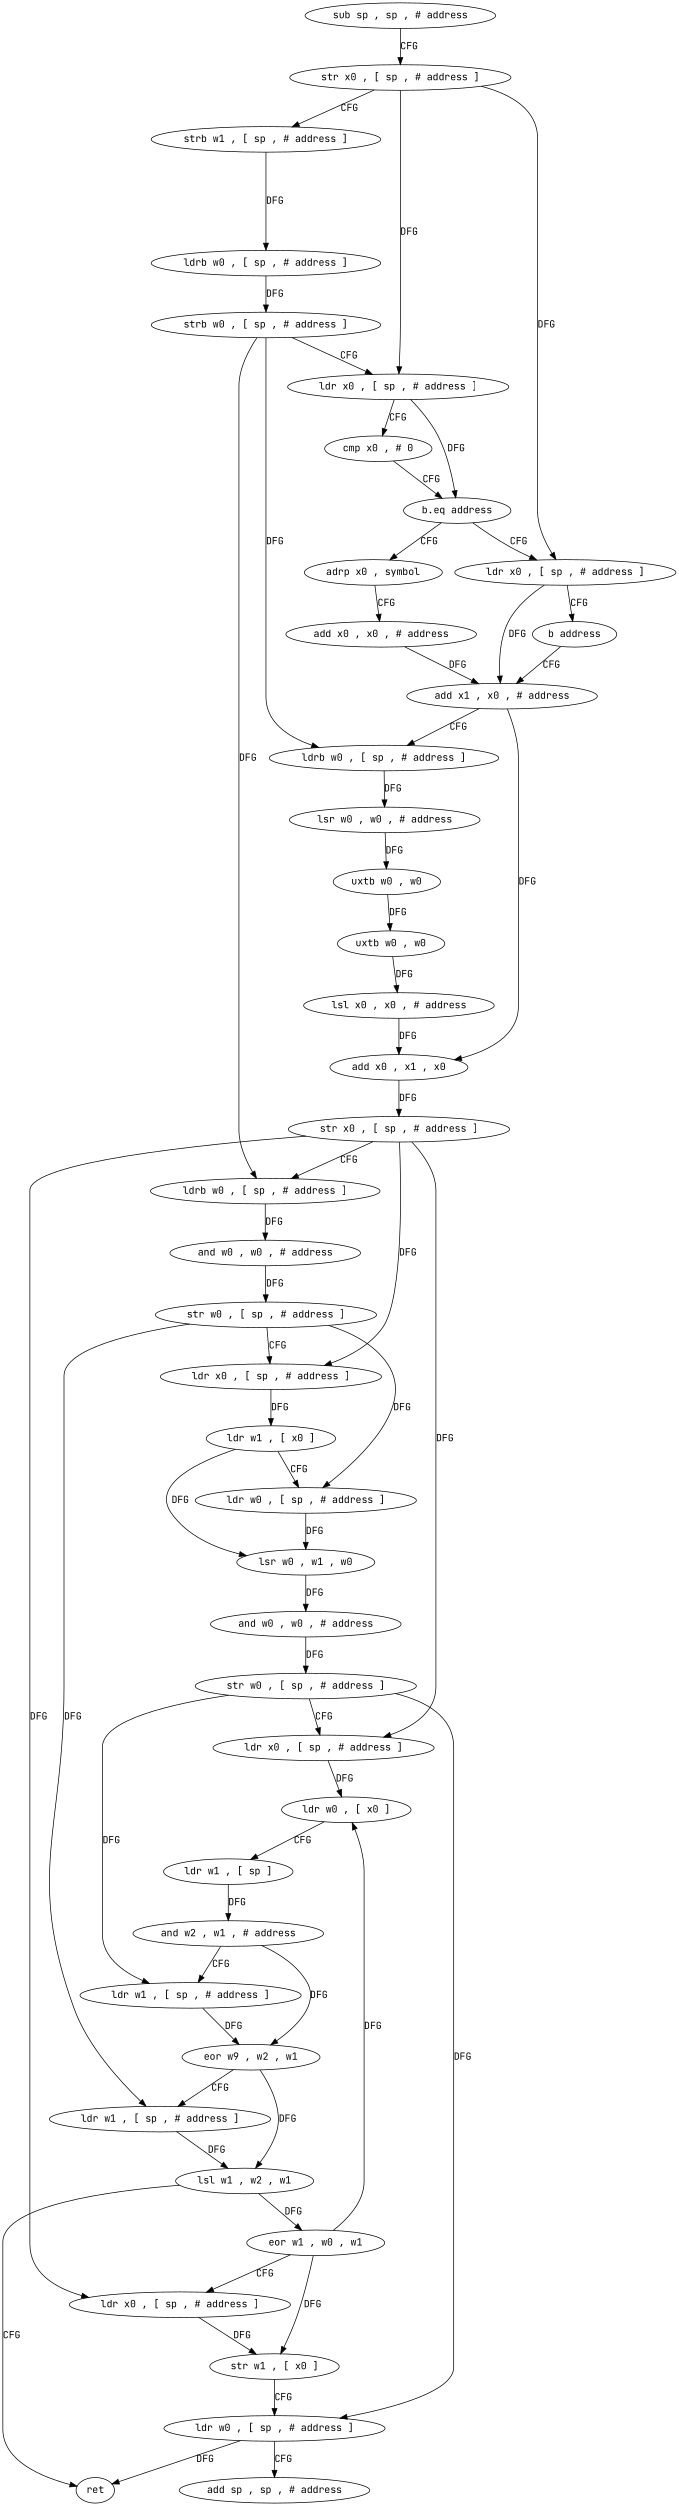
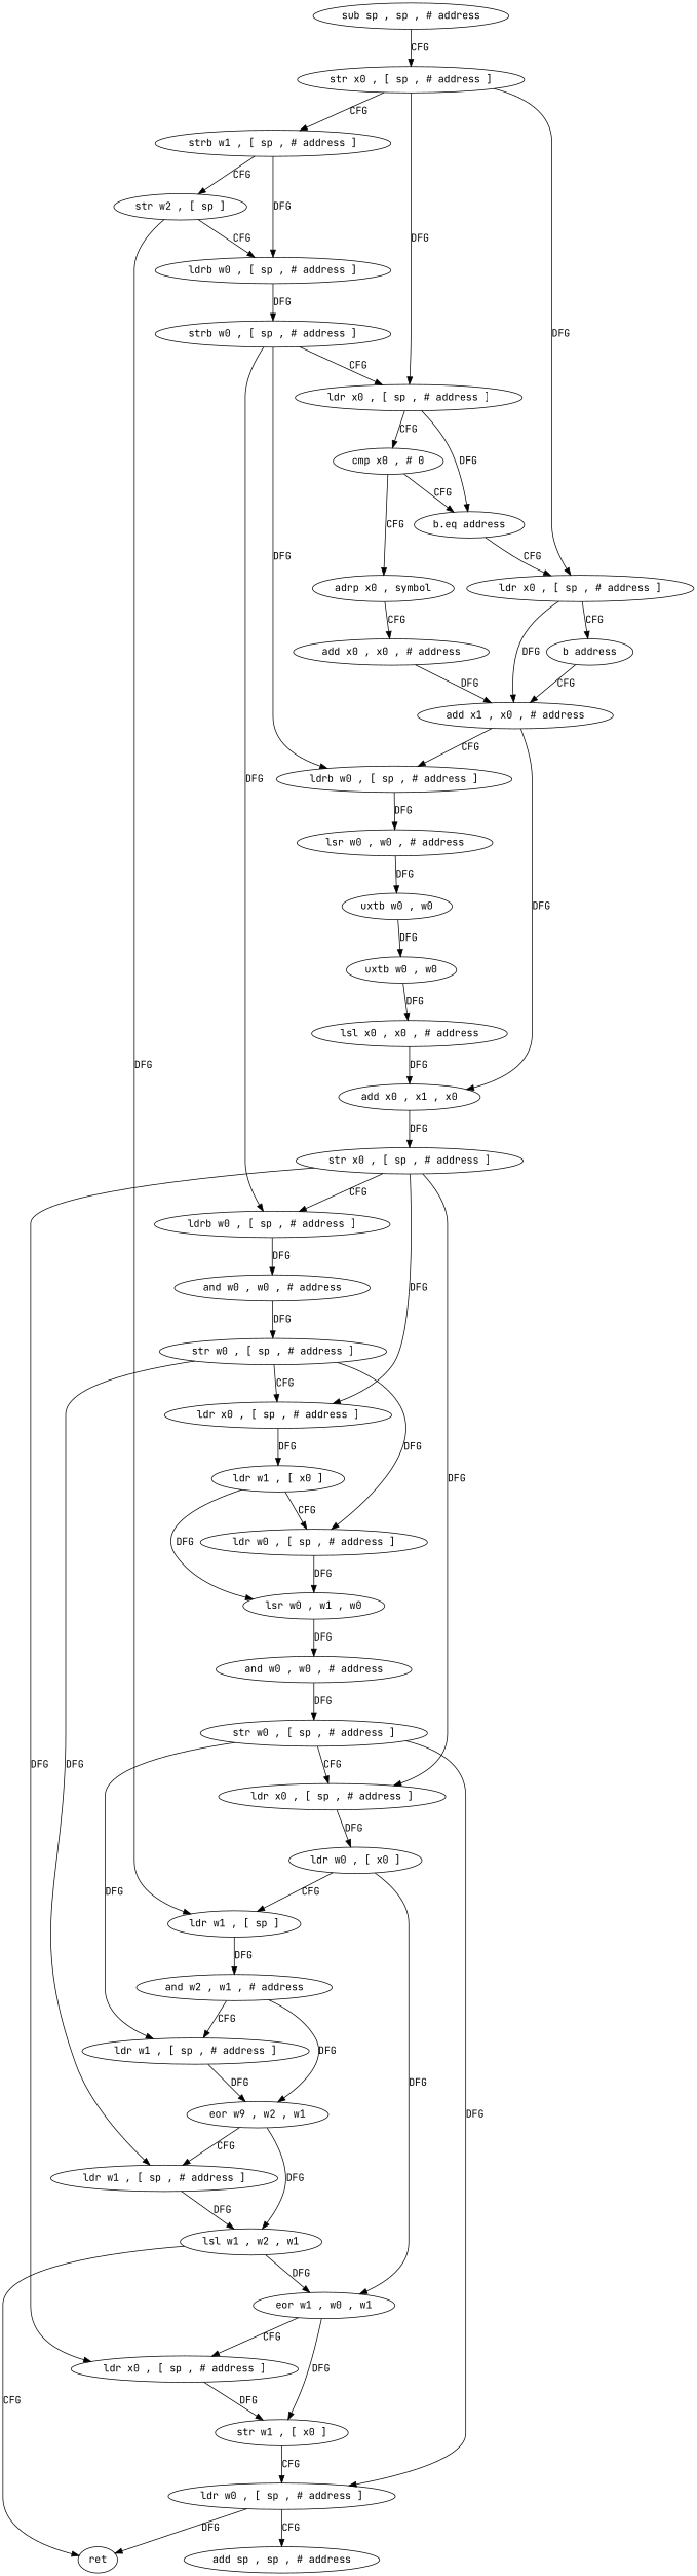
  digraph {
    fontname="JetBrains Mono"
    node [fontname="JetBrains Mono"]
    edge [fontname="JetBrains Mono"]
    n1 [label="sub sp , sp , # address"]
    n2 [label="str x0 , [ sp , # address ]"]
    n3 [label="strb w1 , [ sp , # address ]"]
    n4 [label="ldr x0 , [ sp , # address ]"]
    n5 [label="ldr x0 , [ sp , # address ]"]
+   n6 [label="str w2 , [ sp ]"]
    n7 [label="ldrb w0 , [ sp , # address ]"]
    n8 [label="cmp x0 , # 0"]
    n9 [label="b.eq address"]
    n10 [label="add x1 , x0 , # address"]
    n11 [label="b address"]
    n12 [label="ldr w1 , [ sp ]"]
    n13 [label="strb w0 , [ sp , # address ]"]
    n14 [label="and w2 , w1 , # address"]
    n15 [label="ldrb w0 , [ sp , # address ]"]
    n16 [label="ldrb w0 , [ sp , # address ]"]
    n17 [label="lsr w0 , w0 , # address"]
    n18 [label="and w0 , w0 , # address"]
    n19 [label="adrp x0 , symbol"]
    n20 [label="add x0 , x0 , # address"]
    n21 [label="add x0 , x1 , x0"]
    n22 [label="str x0 , [ sp , # address ]"]
    n23 [label="uxtb w0 , w0"]
    n24 [label="uxtb w0 , w0"]
    n25 [label="lsl x0 , x0 , # address"]
    n26 [label="ldr x0 , [ sp , # address ]"]
    n27 [label="ldr x0 , [ sp , # address ]"]
    n28 [label="ldr x0 , [ sp , # address ]"]
    n29 [label="ldr w1 , [ x0 ]"]
    n30 [label="ldr w0 , [ x0 ]"]
    n31 [label="str w1 , [ x0 ]"]
    n32 [label="str w0 , [ sp , # address ]"]
    n33 [label="ldr w0 , [ sp , # address ]"]
    n34 [label="ldr w1 , [ sp , # address ]"]
    n35 [label="lsr w0 , w1 , w0"]
    n36 [label="lsl w1 , w2 , w1"]
    n37 [label="and w0 , w0 , # address"]
    n38 [label="str w0 , [ sp , # address ]"]
    n39 [label="ldr w1 , [ sp , # address ]"]
    n40 [label="ldr w0 , [ sp , # address ]"]
    n41 [label="eor w9 , w2 , w1"]
    n42 [label="add sp , sp , # address"]
    n43 [label=ret]
    n44 [label="eor w1 , w0 , w1"]
    n1 -> n2 [label=CFG]
    n2 -> n3 [label=CFG]
    n2 -> n4 [label=DFG]
    n2 -> n5 [label=DFG]
+   n3 -> n6 [label=CFG]
    n3 -> n7 [label=DFG]
    n4 -> n8 [label=CFG]
    n4 -> n9 [label=DFG]
    n5 -> n10 [label=DFG]
    n5 -> n11 [label=CFG]
+   n6 -> n7 [label=CFG]
+   n6 -> n12 [label=DFG]
    n7 -> n13 [label=DFG]
    n8 -> n9 [label=CFG]
    n9 -> n5 [label=CFG]
-   n9 -> n19 [label=CFG]
+   n8 -> n19 [label=CFG]
    n10 -> n15 [label=CFG]
    n10 -> n21 [label=DFG]
    n11 -> n10 [label=CFG]
    n12 -> n14 [label=DFG]
    n13 -> n4 [label=CFG]
    n13 -> n15 [label=DFG]
    n13 -> n16 [label=DFG]
    n14 -> n39 [label=CFG]
    n14 -> n41 [label=DFG]
    n15 -> n17 [label=DFG]
    n16 -> n18 [label=DFG]
    n17 -> n23 [label=DFG]
    n18 -> n32 [label=DFG]
    n19 -> n20 [label=CFG]
    n20 -> n10 [label=DFG]
    n21 -> n22 [label=DFG]
    n22 -> n16 [label=CFG]
    n22 -> n26 [label=DFG]
    n22 -> n27 [label=DFG]
    n22 -> n28 [label=DFG]
    n23 -> n24 [label=DFG]
    n24 -> n25 [label=DFG]
    n25 -> n21 [label=DFG]
    n26 -> n29 [label=DFG]
    n27 -> n30 [label=DFG]
    n28 -> n31 [label=DFG]
    n29 -> n33 [label=CFG]
    n29 -> n35 [label=DFG]
    n30 -> n12 [label=CFG]
-   n44 -> n30 [label=DFG]
+   n30 -> n44 [label=DFG]
    n31 -> n40 [label=CFG]
    n32 -> n26 [label=CFG]
    n32 -> n33 [label=DFG]
    n32 -> n34 [label=DFG]
    n33 -> n35 [label=DFG]
    n34 -> n36 [label=DFG]
    n35 -> n37 [label=DFG]
    n36 -> n43 [label=CFG]
    n36 -> n44 [label=DFG]
    n37 -> n38 [label=DFG]
    n38 -> n27 [label=CFG]
    n38 -> n39 [label=DFG]
    n38 -> n40 [label=DFG]
    n39 -> n41 [label=DFG]
    n40 -> n42 [label=CFG]
    n40 -> n43 [label=DFG]
    n41 -> n34 [label=CFG]
    n41 -> n36 [label=DFG]
    n44 -> n28 [label=CFG]
    n44 -> n31 [label=DFG]
  }
